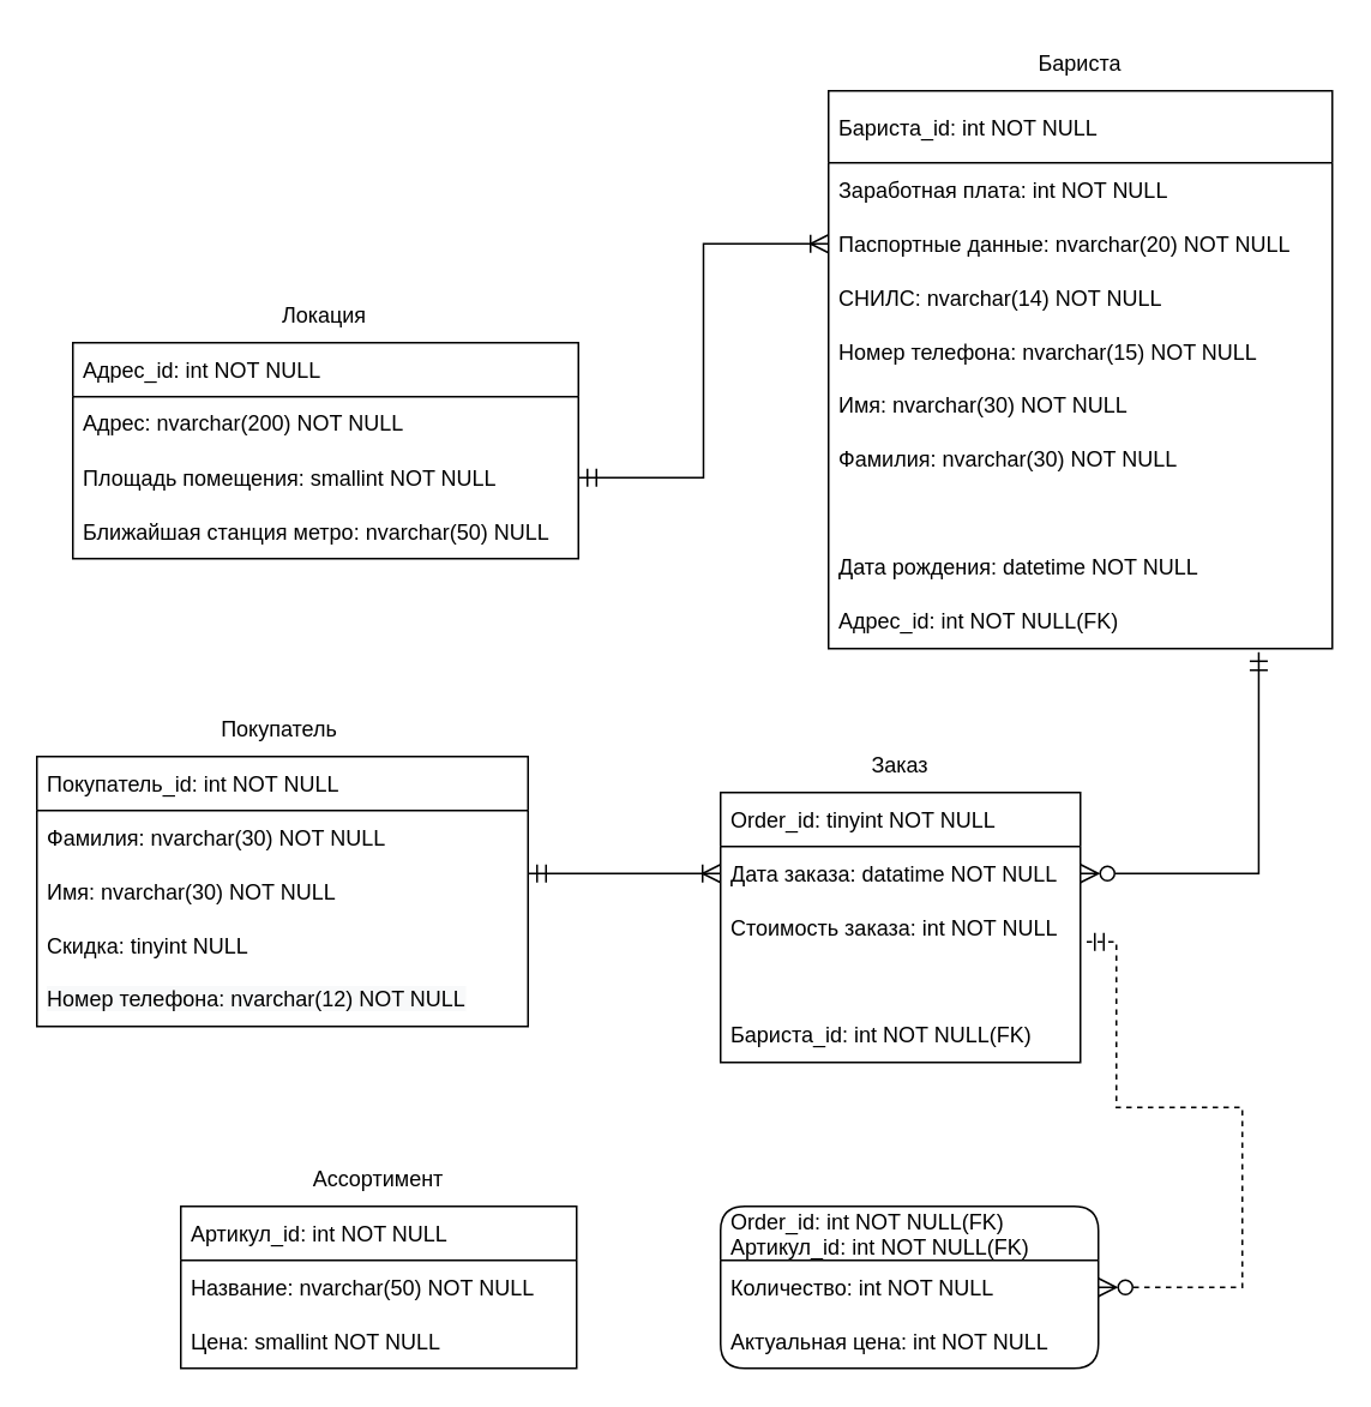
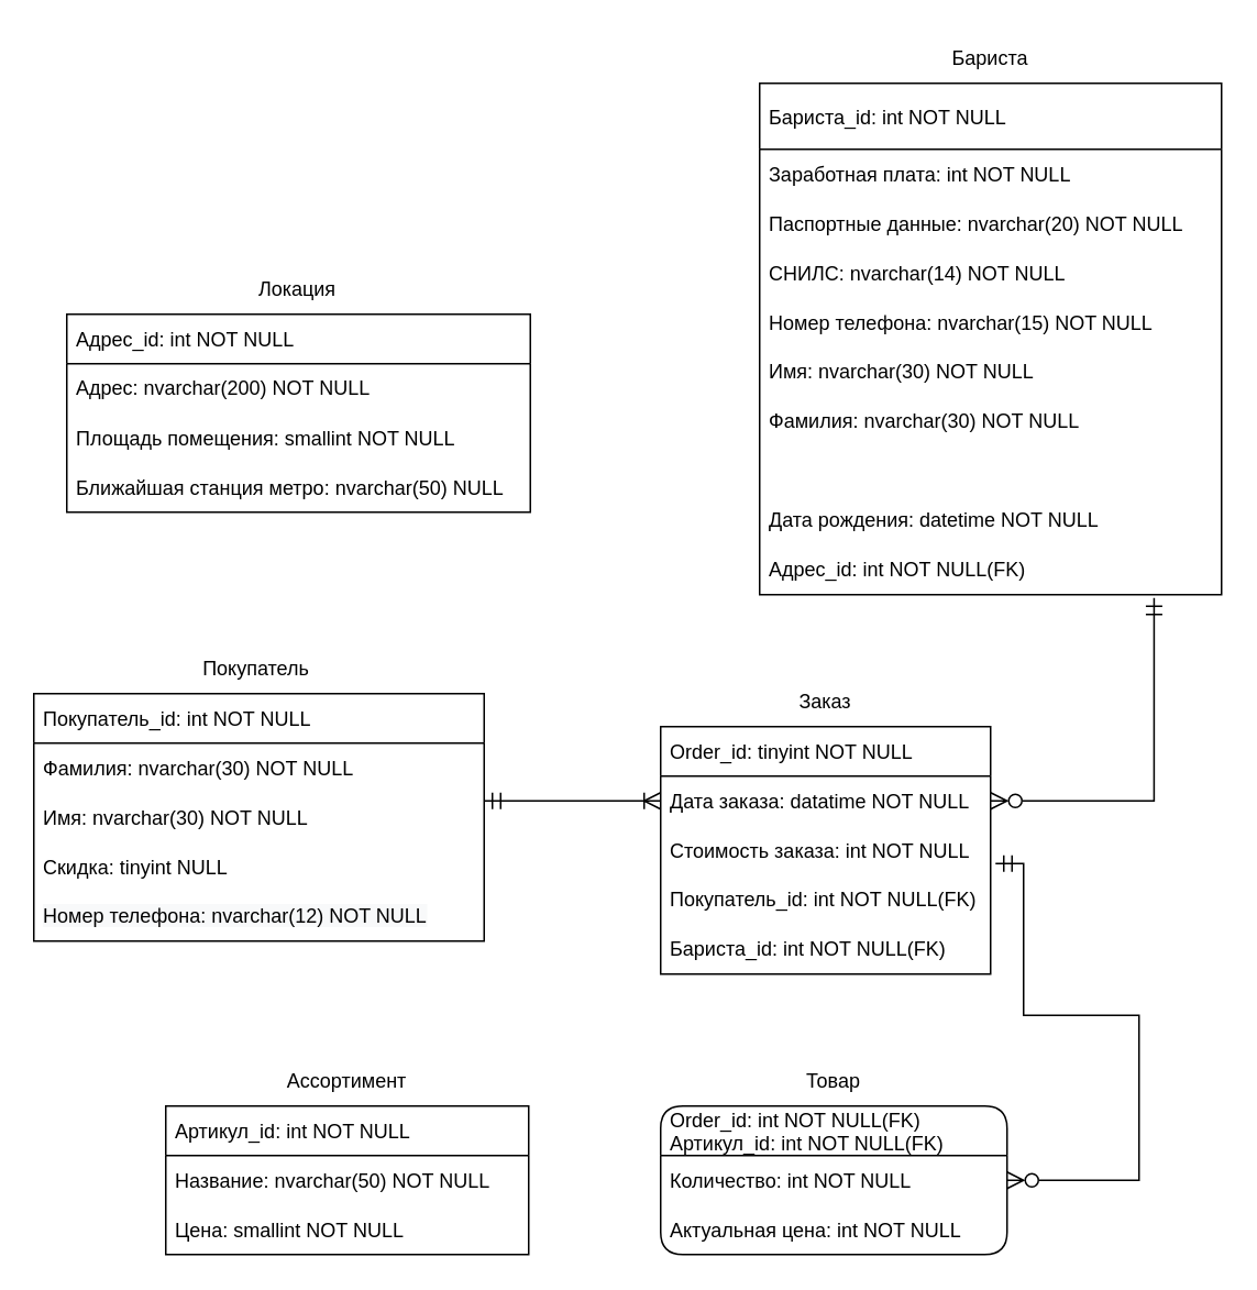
  <mxCell id="0" />
  <mxCell id="1" parent="0" />
  <mxCell id="2" value="Адрес_id: int NOT NULL" style="swimlane;fontStyle=0;childLayout=stackLayout;horizontal=1;startSize=30;horizontalStack=0;resizeParent=1;resizeParentMax=0;resizeLast=0;collapsible=1;marginBottom=0;rounded=0;shadow=0;glass=0;comic=0;sketch=0;align=left;spacingLeft=4;" parent="1" vertex="1"><mxGeometry x="40" y="190" width="281" height="120" as="geometry" /></mxCell>
  <mxCell id="3" value="Адрес: nvarchar(200) NOT NULL" style="text;html=1;strokeColor=none;fillColor=none;align=left;verticalAlign=middle;whiteSpace=wrap;rounded=0;spacingLeft=4;" parent="2" vertex="1"><mxGeometry y="30" width="281" height="30" as="geometry" /></mxCell>
  <mxCell id="4" value="Площадь помещения: smallint NOT NULL" style="text;strokeColor=none;fillColor=none;align=left;verticalAlign=middle;spacingLeft=4;spacingRight=4;overflow=hidden;points=[[0,0.5],[1,0.5]];portConstraint=eastwest;rotatable=0;rounded=0;shadow=0;glass=0;comic=0;sketch=0;" parent="2" vertex="1"><mxGeometry y="60" width="281" height="30" as="geometry" /></mxCell>
  <mxCell id="5" value="Ближайшая станция метро: nvarchar(50) NULL" style="text;strokeColor=none;fillColor=none;align=left;verticalAlign=middle;spacingLeft=4;spacingRight=4;overflow=hidden;points=[[0,0.5],[1,0.5]];portConstraint=eastwest;rotatable=0;rounded=0;shadow=0;glass=0;comic=0;sketch=0;" parent="2" vertex="1"><mxGeometry y="90" width="281" height="30" as="geometry" /></mxCell>
  <mxCell id="6" value="Локация" style="text;html=1;strokeColor=none;fillColor=none;align=center;verticalAlign=middle;whiteSpace=wrap;rounded=0;shadow=0;glass=0;comic=0;sketch=0;" parent="1" vertex="1"><mxGeometry x="40" y="160" width="280" height="30" as="geometry" /></mxCell>
  <mxCell id="7" value="Бариста_id: int NOT NULL" style="swimlane;fontStyle=0;horizontal=1;startSize=40;horizontalStack=0;resizeParent=1;resizeParentMax=0;resizeLast=0;collapsible=1;marginBottom=0;rounded=0;shadow=0;glass=0;comic=0;sketch=0;align=left;verticalAlign=middle;swimlaneBody=1;swimlaneHead=1;resizeWidth=1;resizeHeight=1;enumerate=0;resizable=1;perimeter=rectanglePerimeter;autosize=0;fixedWidth=0;spacingLeft=4;" parent="1" vertex="1"><mxGeometry x="460" y="50" width="280" height="310" as="geometry" /></mxCell>
  <mxCell id="8" value="Заработная плата: int NOT NULL" style="text;strokeColor=none;fillColor=none;align=left;verticalAlign=middle;spacingLeft=4;spacingRight=4;overflow=hidden;points=[[0,0.5],[1,0.5]];portConstraint=eastwest;rotatable=0;rounded=0;shadow=0;glass=0;comic=0;sketch=0;" parent="7" vertex="1"><mxGeometry y="40" width="280" height="30" as="geometry" /></mxCell>
  <mxCell id="9" value="Паспортные данные: nvarchar(20) NOT NULL" style="text;strokeColor=none;fillColor=none;align=left;verticalAlign=middle;spacingLeft=4;spacingRight=4;overflow=hidden;points=[[0,0.5],[1,0.5]];portConstraint=eastwest;rotatable=0;rounded=0;shadow=0;glass=0;comic=0;sketch=0;imageAspect=0;" parent="7" vertex="1"><mxGeometry y="70" width="280" height="30" as="geometry" /></mxCell>
  <mxCell id="10" value="СНИЛС: nvarchar(14) NOT NULL" style="text;strokeColor=none;fillColor=none;align=left;verticalAlign=middle;spacingLeft=4;spacingRight=4;overflow=hidden;points=[[0,0.5],[1,0.5]];portConstraint=eastwest;rotatable=0;rounded=0;shadow=0;glass=0;comic=0;sketch=0;" parent="7" vertex="1"><mxGeometry y="100" width="280" height="30" as="geometry" /></mxCell>
  <mxCell id="11" value="Номер телефона: nvarchar(15) NOT NULL" style="text;strokeColor=none;fillColor=none;align=left;verticalAlign=middle;spacingLeft=4;spacingRight=4;overflow=hidden;points=[[0,0.5],[1,0.5]];portConstraint=eastwest;rotatable=0;rounded=0;shadow=0;glass=0;comic=0;sketch=0;" parent="7" vertex="1"><mxGeometry y="130" width="280" height="30" as="geometry" /></mxCell>
  <mxCell id="12" value="Бариста" style="text;html=1;strokeColor=none;fillColor=none;align=center;verticalAlign=middle;whiteSpace=wrap;rounded=0;shadow=0;glass=0;comic=0;sketch=0;" parent="7" vertex="1"><mxGeometry y="-30" width="280" height="30" as="geometry" /></mxCell>
  <mxCell id="13" value="&lt;span style=&quot;&quot;&gt;Имя: nvarchar(30) NOT NULL&lt;/span&gt;" style="text;html=1;strokeColor=none;fillColor=none;align=left;verticalAlign=middle;whiteSpace=wrap;rounded=0;sketch=0;fontFamily=Helvetica;spacingLeft=4;" parent="7" vertex="1"><mxGeometry y="160" width="280" height="30" as="geometry" /></mxCell>
  <mxCell id="14" value="&lt;span style=&quot;&quot;&gt;Фамилия: nvarchar(30) NOT NULL&lt;/span&gt;" style="text;html=1;strokeColor=none;fillColor=none;align=left;verticalAlign=middle;whiteSpace=wrap;rounded=0;sketch=0;fontFamily=Helvetica;spacingLeft=4;" parent="7" vertex="1"><mxGeometry y="190" width="280" height="30" as="geometry" /></mxCell>
  <mxCell id="15" value="&lt;span style=&quot;&quot;&gt;Дата рождения: datetime NOT NULL&lt;/span&gt;" style="text;html=1;strokeColor=none;fillColor=none;align=left;verticalAlign=middle;whiteSpace=wrap;rounded=0;sketch=0;fontFamily=Helvetica;spacingLeft=4;" parent="7" vertex="1"><mxGeometry y="250" width="280" height="30" as="geometry" /></mxCell>
  <mxCell id="16" value="Адрес_id: int NOT NULL(FK)" style="text;html=1;strokeColor=none;fillColor=none;align=left;verticalAlign=middle;whiteSpace=wrap;rounded=0;sketch=0;fontFamily=Helvetica;spacingLeft=4;" parent="7" vertex="1"><mxGeometry y="280" width="280" height="30" as="geometry" /></mxCell>
- <mxCell id="17" style="edgeStyle=orthogonalEdgeStyle;rounded=0;orthogonalLoop=1;jettySize=auto;html=1;exitX=1;exitY=0.5;exitDx=0;exitDy=0;entryX=0;entryY=0.5;entryDx=0;entryDy=0;startArrow=ERmandOne;startFill=0;endArrow=ERoneToMany;endFill=0;endSize=8;startSize=8;" parent="1" source="4" target="9" edge="1"><mxGeometry relative="1" as="geometry" /></mxCell>
  <mxCell id="18" value="Покупатель_id: int NOT NULL" style="swimlane;fontStyle=0;childLayout=stackLayout;horizontal=1;startSize=30;horizontalStack=0;resizeParent=1;resizeParentMax=0;resizeLast=0;collapsible=1;marginBottom=0;rounded=0;shadow=0;glass=0;comic=0;sketch=0;align=left;spacingLeft=4;" parent="1" vertex="1"><mxGeometry x="20" y="420" width="273" height="150" as="geometry" /></mxCell>
  <mxCell id="19" value="Фамилия: nvarchar(30) NOT NULL" style="text;strokeColor=none;fillColor=none;align=left;verticalAlign=middle;spacingLeft=4;spacingRight=4;overflow=hidden;points=[[0,0.5],[1,0.5]];portConstraint=eastwest;rotatable=0;rounded=0;shadow=0;glass=0;comic=0;sketch=0;" parent="18" vertex="1"><mxGeometry y="30" width="273" height="30" as="geometry" /></mxCell>
  <mxCell id="20" value="Имя: nvarchar(30) NOT NULL" style="text;strokeColor=none;fillColor=none;align=left;verticalAlign=middle;spacingLeft=4;spacingRight=4;overflow=hidden;points=[[0,0.5],[1,0.5]];portConstraint=eastwest;rotatable=0;rounded=0;shadow=0;glass=0;comic=0;sketch=0;" parent="18" vertex="1"><mxGeometry y="60" width="273" height="30" as="geometry" /></mxCell>
  <mxCell id="21" value="Скидка: tinyint NULL" style="text;strokeColor=none;fillColor=none;align=left;verticalAlign=middle;spacingLeft=4;spacingRight=4;overflow=hidden;points=[[0,0.5],[1,0.5]];portConstraint=eastwest;rotatable=0;rounded=0;shadow=0;glass=0;comic=0;sketch=0;" parent="18" vertex="1"><mxGeometry y="90" width="273" height="30" as="geometry" /></mxCell>
  <mxCell id="22" value="&lt;span style=&quot;color: rgb(0, 0, 0); font-family: Helvetica; font-size: 12px; font-style: normal; font-variant-ligatures: normal; font-variant-caps: normal; font-weight: 400; letter-spacing: normal; orphans: 2; text-indent: 0px; text-transform: none; widows: 2; word-spacing: 0px; -webkit-text-stroke-width: 0px; background-color: rgb(248, 249, 250); text-decoration-thickness: initial; text-decoration-style: initial; text-decoration-color: initial; float: none; display: inline !important;&quot;&gt;Номер телефона: nvarchar(12) NOT NULL&lt;/span&gt;" style="text;html=1;strokeColor=none;fillColor=none;align=left;verticalAlign=middle;whiteSpace=wrap;rounded=0;sketch=0;fontFamily=Helvetica;spacingLeft=4;" parent="18" vertex="1"><mxGeometry y="120" width="273" height="30" as="geometry" /></mxCell>
  <mxCell id="23" value="Покупатель" style="text;html=1;strokeColor=none;fillColor=none;align=center;verticalAlign=middle;whiteSpace=wrap;rounded=0;shadow=0;glass=0;comic=0;sketch=0;" parent="1" vertex="1"><mxGeometry x="20" y="390" width="270" height="30" as="geometry" /></mxCell>
  <mxCell id="24" value="Order_id: tinyint NOT NULL" style="swimlane;fontStyle=0;horizontal=1;startSize=30;horizontalStack=0;resizeParent=1;resizeParentMax=0;resizeLast=0;collapsible=1;marginBottom=0;rounded=0;shadow=0;glass=0;comic=0;sketch=0;align=left;spacingLeft=4;" parent="1" vertex="1"><mxGeometry x="400" y="440" width="200" height="150" as="geometry" /></mxCell>
  <mxCell id="25" value="Дата заказа: datatime NOT NULL" style="text;strokeColor=none;fillColor=none;align=left;verticalAlign=middle;spacingLeft=4;spacingRight=4;overflow=hidden;points=[[0,0.5],[1,0.5]];portConstraint=eastwest;rotatable=0;rounded=0;shadow=0;glass=0;comic=0;sketch=0;" parent="24" vertex="1"><mxGeometry y="30" width="200" height="30" as="geometry" /></mxCell>
  <mxCell id="26" value="Стоимость заказа: int NOT NULL" style="text;strokeColor=none;fillColor=none;align=left;verticalAlign=middle;spacingLeft=4;spacingRight=4;overflow=hidden;points=[[0,0.5],[1,0.5]];portConstraint=eastwest;rotatable=0;rounded=0;shadow=0;glass=0;comic=0;sketch=0;" parent="24" vertex="1"><mxGeometry y="60" width="200" height="30" as="geometry" /></mxCell>
+ <mxCell id="27" value="&lt;span style=&quot;&quot;&gt;Покупатель_id: int NOT NULL(FK)&lt;/span&gt;" style="text;html=1;strokeColor=none;fillColor=none;align=left;verticalAlign=middle;whiteSpace=wrap;rounded=0;sketch=0;fontFamily=Helvetica;spacingLeft=4;" parent="24" vertex="1"><mxGeometry y="90" width="200" height="30" as="geometry" /></mxCell>
  <mxCell id="28" value="Бариста_id: int NOT NULL(FK)" style="text;html=1;strokeColor=none;fillColor=none;align=left;verticalAlign=middle;whiteSpace=wrap;rounded=0;spacingLeft=4;" vertex="1" parent="24"><mxGeometry y="120" width="200" height="30" as="geometry" /></mxCell>
  <mxCell id="29" value="Заказ" style="text;html=1;strokeColor=none;fillColor=none;align=center;verticalAlign=middle;whiteSpace=wrap;rounded=0;shadow=0;glass=0;comic=0;sketch=0;" parent="1" vertex="1"><mxGeometry x="400" y="410" width="200" height="30" as="geometry" /></mxCell>
  <mxCell id="30" value="Order_id: int NOT NULL(FK)&#10;Артикул_id: int NOT NULL(FK)" style="swimlane;fontStyle=0;childLayout=stackLayout;horizontal=1;startSize=30;horizontalStack=0;resizeParent=1;resizeParentMax=0;resizeLast=0;collapsible=1;marginBottom=0;rounded=1;shadow=0;glass=0;comic=0;sketch=0;align=left;spacingLeft=4;" parent="1" vertex="1"><mxGeometry x="400" y="670" width="210" height="90" as="geometry" /></mxCell>
  <mxCell id="31" value="Количество: int NOT NULL" style="text;strokeColor=none;fillColor=none;align=left;verticalAlign=middle;spacingLeft=4;spacingRight=4;overflow=hidden;points=[[0,0.5],[1,0.5]];portConstraint=eastwest;rotatable=0;rounded=0;shadow=0;glass=0;comic=0;sketch=0;" parent="30" vertex="1"><mxGeometry y="30" width="210" height="30" as="geometry" /></mxCell>
  <mxCell id="32" value="Актуальная цена: int NOT NULL" style="text;strokeColor=none;fillColor=none;align=left;verticalAlign=middle;spacingLeft=4;spacingRight=4;overflow=hidden;points=[[0,0.5],[1,0.5]];portConstraint=eastwest;rotatable=0;rounded=0;shadow=0;glass=0;comic=0;sketch=0;" parent="30" vertex="1"><mxGeometry y="60" width="210" height="30" as="geometry" /></mxCell>
+ <mxCell id="33" value="Товар" style="text;html=1;strokeColor=none;fillColor=none;align=center;verticalAlign=middle;whiteSpace=wrap;rounded=0;shadow=0;glass=0;comic=0;sketch=0;" parent="1" vertex="1"><mxGeometry x="400" y="640" width="210" height="30" as="geometry" /></mxCell>
  <mxCell id="34" style="edgeStyle=orthogonalEdgeStyle;rounded=0;orthogonalLoop=1;jettySize=auto;html=1;entryX=1;entryY=0.167;entryDx=0;entryDy=0;entryPerimeter=0;startArrow=ERoneToMany;startFill=0;endArrow=ERmandOne;endFill=0;fillOpacity=100;endSize=8;startSize=8;" parent="1" source="25" target="20" edge="1"><mxGeometry relative="1" as="geometry" /></mxCell>
  <mxCell id="35" value="Артикул_id: int NOT NULL" style="swimlane;fontStyle=0;childLayout=stackLayout;horizontal=1;startSize=30;horizontalStack=0;resizeParent=1;resizeParentMax=0;resizeLast=0;collapsible=1;marginBottom=0;rounded=0;align=left;spacingLeft=4;" parent="1" vertex="1"><mxGeometry x="100" y="670" width="220" height="90" as="geometry" /></mxCell>
  <mxCell id="36" value="Название: nvarchar(50) NOT NULL" style="text;strokeColor=none;fillColor=none;align=left;verticalAlign=middle;spacingLeft=4;spacingRight=4;overflow=hidden;points=[[0,0.5],[1,0.5]];portConstraint=eastwest;rotatable=0;rounded=1;" parent="35" vertex="1"><mxGeometry y="30" width="220" height="30" as="geometry" /></mxCell>
  <mxCell id="37" value="Цена: smallint NOT NULL" style="text;strokeColor=none;fillColor=none;align=left;verticalAlign=middle;spacingLeft=4;spacingRight=4;overflow=hidden;points=[[0,0.5],[1,0.5]];portConstraint=eastwest;rotatable=0;rounded=1;" parent="35" vertex="1"><mxGeometry y="60" width="220" height="30" as="geometry" /></mxCell>
  <mxCell id="38" value="Ассортимент" style="text;html=1;strokeColor=none;fillColor=none;align=center;verticalAlign=middle;whiteSpace=wrap;rounded=0;" parent="1" vertex="1"><mxGeometry x="100" y="640" width="220" height="30" as="geometry" /></mxCell>
  <mxCell id="39" style="edgeStyle=orthogonalEdgeStyle;rounded=0;orthogonalLoop=1;jettySize=auto;html=1;startArrow=ERzeroToMany;startFill=0;endArrow=ERmandOne;endFill=0;endSize=8;startSize=8;exitX=1;exitY=0.5;exitDx=0;exitDy=0;entryX=0.854;entryY=1.067;entryDx=0;entryDy=0;entryPerimeter=0;" parent="1" target="16" edge="1"><mxGeometry relative="1" as="geometry"><Array as="points"><mxPoint x="699" y="485" /></Array><mxPoint x="600" y="485" as="sourcePoint" /><mxPoint x="699.96" y="392.01" as="targetPoint" /></mxGeometry></mxCell>
- <mxCell id="40" style="edgeStyle=orthogonalEdgeStyle;rounded=0;orthogonalLoop=1;jettySize=auto;html=1;fontFamily=Helvetica;startSize=8;endSize=8;entryX=1.015;entryY=0.767;entryDx=0;entryDy=0;entryPerimeter=0;startArrow=ERzeroToMany;startFill=0;endArrow=ERmandOne;endFill=0;dashed=1;" parent="1" source="31" target="26" edge="1"><mxGeometry relative="1" as="geometry"><mxPoint x="660" y="520" as="targetPoint" /><Array as="points"><mxPoint x="690" y="715" /><mxPoint x="690" y="615" /><mxPoint x="620" y="615" /><mxPoint x="620" y="523" /></Array></mxGeometry></mxCell>
+ <mxCell id="40" style="edgeStyle=orthogonalEdgeStyle;rounded=0;orthogonalLoop=1;jettySize=auto;html=1;fontFamily=Helvetica;startSize=8;endSize=8;entryX=1.015;entryY=0.767;entryDx=0;entryDy=0;entryPerimeter=0;startArrow=ERzeroToMany;startFill=0;endArrow=ERmandOne;endFill=0;" parent="1" source="31" target="26" edge="1"><mxGeometry relative="1" as="geometry"><mxPoint x="660" y="520" as="targetPoint" /><Array as="points"><mxPoint x="690" y="715" /><mxPoint x="690" y="615" /><mxPoint x="620" y="615" /><mxPoint x="620" y="523" /></Array></mxGeometry></mxCell>
